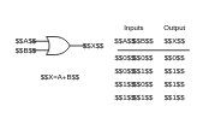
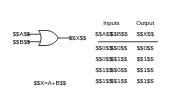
  <mxCell id="0" />
  <mxCell id="1" parent="0" />
  <mxCell id="2" value="" style="endArrow=none;html=1;rounded=0;entryX=0;entryY=0.25;entryDx=0;entryDy=0;entryPerimeter=0;" parent="1" edge="1"><mxGeometry width="50" height="50" relative="1" as="geometry"><mxPoint x="35" y="45" as="sourcePoint" /><mxPoint x="45" y="45" as="targetPoint" /></mxGeometry></mxCell>
  <mxCell id="3" value="" style="endArrow=none;html=1;rounded=0;entryX=0;entryY=0.75;entryDx=0;entryDy=0;entryPerimeter=0;" parent="1" edge="1"><mxGeometry width="50" height="50" relative="1" as="geometry"><mxPoint x="35" y="55" as="sourcePoint" /><mxPoint x="45" y="55" as="targetPoint" /></mxGeometry></mxCell>
  <mxCell id="4" value="" style="endArrow=none;html=1;rounded=0;exitX=1;exitY=0.5;exitDx=0;exitDy=0;exitPerimeter=0;" parent="1" edge="1"><mxGeometry width="50" height="50" relative="1" as="geometry"><mxPoint x="85" y="50" as="sourcePoint" /><mxPoint x="95" y="50" as="targetPoint" /></mxGeometry></mxCell>
  <mxCell id="5" value="$$A$$" style="text;html=1;align=center;verticalAlign=middle;resizable=1;points=[];autosize=1;strokeColor=none;fillColor=none;fontSize=8;movable=1;rotatable=1;deletable=1;editable=1;connectable=1;" parent="1" vertex="1"><mxGeometry x="20" y="40" width="15" height="10" as="geometry" /></mxCell>
  <mxCell id="6" value="$$B$$" style="text;html=1;align=center;verticalAlign=middle;resizable=1;points=[];autosize=1;strokeColor=none;fillColor=none;fontSize=8;movable=1;rotatable=1;deletable=1;editable=1;connectable=1;" parent="1" vertex="1"><mxGeometry x="20" y="50" width="15" height="10" as="geometry" /></mxCell>
  <mxCell id="7" value="$$X$$" style="text;html=1;align=center;verticalAlign=middle;resizable=1;points=[];autosize=1;strokeColor=none;fillColor=none;fontSize=8;movable=1;rotatable=1;deletable=1;editable=1;connectable=1;" parent="1" vertex="1"><mxGeometry x="95" y="45" width="15" height="10" as="geometry" /></mxCell>
  <mxCell id="8" value="Inputs" style="text;html=1;align=center;verticalAlign=middle;resizable=0;points=[];autosize=1;strokeColor=none;fillColor=none;fontSize=8;" parent="1" vertex="1"><mxGeometry x="130" y="20" width="35" height="20" as="geometry" /></mxCell>
  <mxCell id="9" value="Output" style="text;html=1;align=center;verticalAlign=middle;resizable=0;points=[];autosize=1;strokeColor=none;fillColor=none;fontSize=8;" parent="1" vertex="1"><mxGeometry x="175" y="20" width="35" height="20" as="geometry" /></mxCell>
  <mxCell id="10" value="$$A$$" style="text;html=1;align=center;verticalAlign=middle;resizable=1;points=[];autosize=1;strokeColor=none;fillColor=none;fontSize=8;movable=1;rotatable=1;deletable=1;editable=1;connectable=1;" parent="1" vertex="1"><mxGeometry x="130" y="40" width="15" height="10" as="geometry" /></mxCell>
  <mxCell id="11" value="$$B$$" style="text;html=1;align=center;verticalAlign=middle;resizable=1;points=[];autosize=1;strokeColor=none;fillColor=none;fontSize=8;movable=1;rotatable=1;deletable=1;editable=1;connectable=1;" parent="1" vertex="1"><mxGeometry x="150" y="40" width="15" height="10" as="geometry" /></mxCell>
  <mxCell id="12" value="$$X$$" style="text;html=1;align=center;verticalAlign=middle;resizable=1;points=[];autosize=1;strokeColor=none;fillColor=none;fontSize=8;movable=1;rotatable=1;deletable=1;editable=1;connectable=1;" parent="1" vertex="1"><mxGeometry x="185" y="40" width="15" height="10" as="geometry" /></mxCell>
  <mxCell id="13" value="" style="endArrow=none;html=1;rounded=0;fontSize=8;" parent="1" edge="1"><mxGeometry width="50" height="50" relative="1" as="geometry"><mxPoint x="130" y="55" as="sourcePoint" /><mxPoint x="210" y="55" as="targetPoint" /></mxGeometry></mxCell>
  <mxCell id="14" value="$$0$$" style="text;html=1;align=center;verticalAlign=middle;resizable=1;points=[];autosize=1;strokeColor=none;fillColor=none;fontSize=8;movable=1;rotatable=1;deletable=1;editable=1;connectable=1;" parent="1" vertex="1"><mxGeometry x="130" y="55" width="15" height="15" as="geometry" /></mxCell>
  <mxCell id="15" value="$$1$$" style="text;html=1;align=center;verticalAlign=middle;resizable=1;points=[];autosize=1;strokeColor=none;fillColor=none;fontSize=8;movable=1;rotatable=1;deletable=1;editable=1;connectable=1;" parent="1" vertex="1"><mxGeometry x="150" y="70" width="15" height="15" as="geometry" /></mxCell>
  <mxCell id="16" value="$$0$$" style="text;html=1;align=center;verticalAlign=middle;resizable=1;points=[];autosize=1;strokeColor=none;fillColor=none;fontSize=8;movable=1;rotatable=1;deletable=1;editable=1;connectable=1;" parent="1" vertex="1"><mxGeometry x="150" y="55" width="15" height="15" as="geometry" /></mxCell>
  <mxCell id="17" value="$$0$$" style="text;html=1;align=center;verticalAlign=middle;resizable=1;points=[];autosize=1;strokeColor=none;fillColor=none;fontSize=8;movable=1;rotatable=1;deletable=1;editable=1;connectable=1;" parent="1" vertex="1"><mxGeometry x="130" y="70" width="15" height="15" as="geometry" /></mxCell>
  <mxCell id="18" value="$$0$$" style="text;html=1;align=center;verticalAlign=middle;resizable=1;points=[];autosize=1;strokeColor=none;fillColor=none;fontSize=8;movable=1;rotatable=1;deletable=1;editable=1;connectable=1;" parent="1" vertex="1"><mxGeometry x="150" y="85" width="15" height="15" as="geometry" /></mxCell>
  <mxCell id="19" value="$$1$$" style="text;html=1;align=center;verticalAlign=middle;resizable=1;points=[];autosize=1;strokeColor=none;fillColor=none;fontSize=8;movable=1;rotatable=1;deletable=1;editable=1;connectable=1;" parent="1" vertex="1"><mxGeometry x="130" y="85" width="15" height="15" as="geometry" /></mxCell>
  <mxCell id="20" value="$$1$$" style="text;html=1;align=center;verticalAlign=middle;resizable=1;points=[];autosize=1;strokeColor=none;fillColor=none;fontSize=8;movable=1;rotatable=1;deletable=1;editable=1;connectable=1;" parent="1" vertex="1"><mxGeometry x="130" y="100" width="15" height="15" as="geometry" /></mxCell>
  <mxCell id="21" value="$$1$$" style="text;html=1;align=center;verticalAlign=middle;resizable=1;points=[];autosize=1;strokeColor=none;fillColor=none;fontSize=8;movable=1;rotatable=1;deletable=1;editable=1;connectable=1;" parent="1" vertex="1"><mxGeometry x="150" y="100" width="15" height="15" as="geometry" /></mxCell>
  <mxCell id="22" value="$$0$$" style="text;html=1;align=center;verticalAlign=middle;resizable=1;points=[];autosize=1;strokeColor=none;fillColor=none;fontSize=8;movable=1;rotatable=1;deletable=1;editable=1;connectable=1;" parent="1" vertex="1"><mxGeometry x="185" y="55" width="15" height="15" as="geometry" /></mxCell>
  <mxCell id="23" value="$$1$$" style="text;html=1;align=center;verticalAlign=middle;resizable=1;points=[];autosize=1;strokeColor=none;fillColor=none;fontSize=8;movable=1;rotatable=1;deletable=1;editable=1;connectable=1;" parent="1" vertex="1"><mxGeometry x="185" y="100" width="15" height="15" as="geometry" /></mxCell>
- <mxCell id="24" value="$$X=A+B$$" style="text;html=1;align=center;verticalAlign=middle;resizable=0;points=[];autosize=1;strokeColor=none;fillColor=none;fontSize=8;" parent="1" vertex="1"><mxGeometry x="38" y="75" width="55" height="20" as="geometry" /></mxCell>
+ <mxCell id="24" value="$$X=A+B$$" style="text;html=1;align=center;verticalAlign=middle;resizable=0;points=[];autosize=1;strokeColor=none;fillColor=none;fontSize=8;" parent="1" vertex="1"><mxGeometry x="38" y="100" width="55" height="20" as="geometry" /></mxCell>
  <mxCell id="25" value="" style="verticalLabelPosition=bottom;shadow=0;dashed=0;align=center;html=1;verticalAlign=top;shape=mxgraph.electrical.logic_gates.logic_gate;operation=or;fontSize=8;strokeWidth=1;" parent="1" vertex="1"><mxGeometry x="45" y="40" width="40" height="20" as="geometry" /></mxCell>
  <mxCell id="26" value="$$1$$" style="text;html=1;align=center;verticalAlign=middle;resizable=1;points=[];autosize=1;strokeColor=none;fillColor=none;fontSize=8;movable=1;rotatable=1;deletable=1;editable=1;connectable=1;" parent="1" vertex="1"><mxGeometry x="185" y="70" width="15" height="15" as="geometry" /></mxCell>
  <mxCell id="27" value="$$1$$" style="text;html=1;align=center;verticalAlign=middle;resizable=1;points=[];autosize=1;strokeColor=none;fillColor=none;fontSize=8;movable=1;rotatable=1;deletable=1;editable=1;connectable=1;" parent="1" vertex="1"><mxGeometry x="185" y="85" width="15" height="15" as="geometry" /></mxCell>
